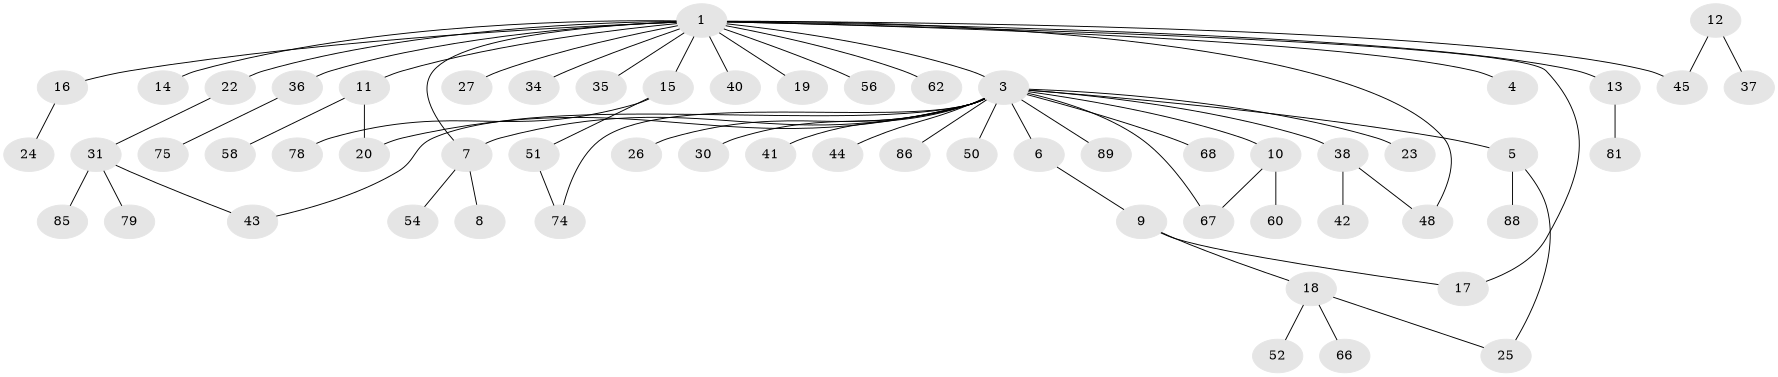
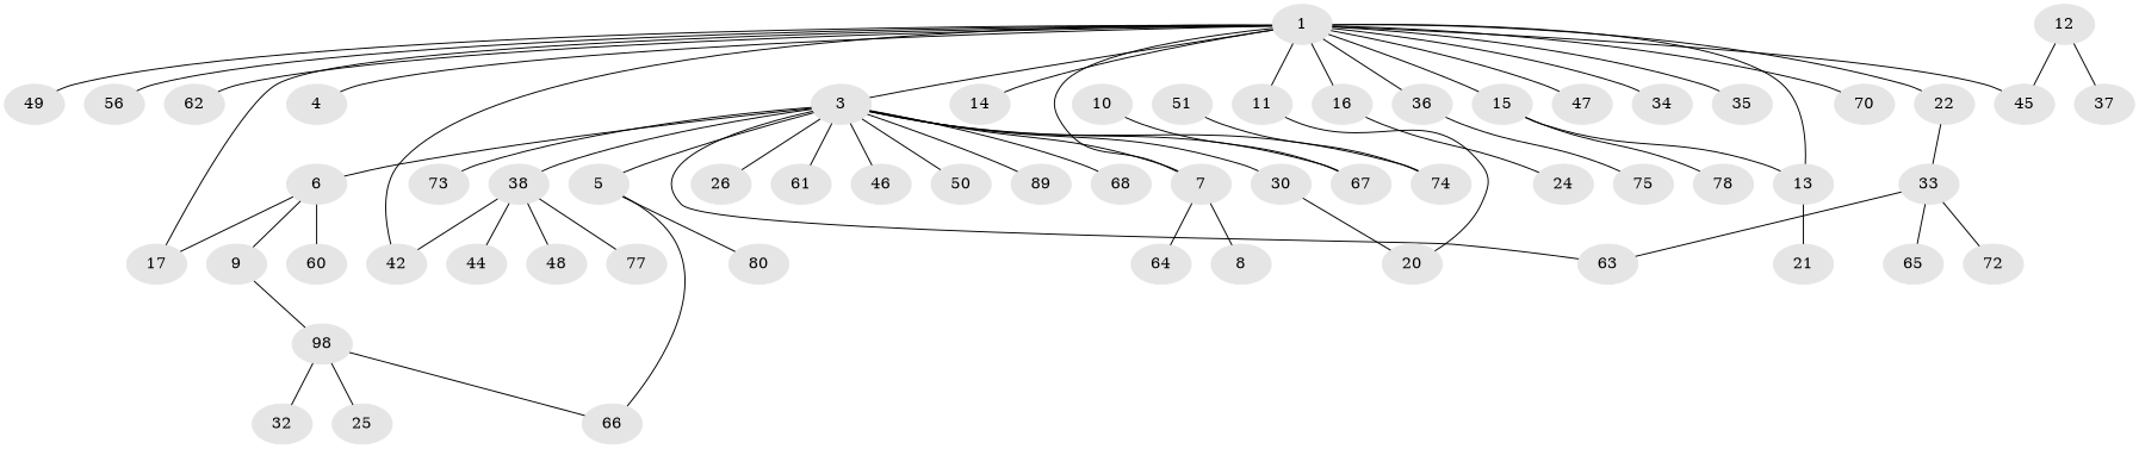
  graph {
    node [color=gray90 style=filled]
    1 [super="+2"]
    3 [super="+29"]
    4
    7 [super="+71"]
    11 [super="+32"]
    13
    14
    15 [super="+43"]
    16
    17 [super="+19"]
    22
-   27
+   27 [label=47]
    34
    35 [super="+54"]
    36
-   40
+   40 [label=70]
    42
    45
-   49 [label=19]
+   49
    56
    62
    5 [super="+53"]
    6 [super="+76"]
    10
    20 [super="+39"]
-   23
+   23 [label=73]
    26
    30
    38 [super="+73"]
-   41
+   41 [label=61]
    44
-   46 [label=86]
+   46
    50
    n34 [label=89]
-   63 [super="+78" label=43]
+   63 [super="+78"]
    67
    68
    74
    8
-   64 [label=54]
-   58
-   21 [super="+79" label=81]
+   64
+   21 [super="+79"]
    n43 [label=78]
    51 [super="+69"]
    24 [super="+57"]
-   33 [super="+47" label=31]
+   33 [super="+47"]
    75
    66
-   80 [label=88]
+   80
    9
    60 [super="+70"]
    48
-   18 [super="+31"]
+   77
+   18 [super="+31" label=98]
    25
-   52
+   52 [label=32]
    12 [super="+61"]
    37
-   65 [label=85]
-   72 [label=79]
+   65
+   72
    1 -- 3
    1 -- 4
    1 -- 7
    1 -- 11
    1 -- 13
    1 -- 14
    1 -- 15
    1 -- 16
    1 -- 17
    1 -- 22
    1 -- 27
    1 -- 34
    1 -- 35
    1 -- 36
    1 -- 40
-   1 -- 48
+   1 -- 42
    1 -- 45
    1 -- 49
    1 -- 56
    1 -- 62
    3 -- 7
    3 -- 5 [weight=2]
    3 -- 6 [weight=2]
-   3 -- 10
-   3 -- 20
+   30 -- 20
    3 -- 23
    3 -- 26
    3 -- 30
    3 -- 38
    3 -- 41
-   3 -- 44
+   38 -- 44
    3 -- 46
    3 -- 50
    3 -- n34
    3 -- 63
    3 -- 67
    3 -- 68
    3 -- 74
    7 -- 8
    7 -- 64
    11 -- 20
-   11 -- 58
    13 -- 21
    15 -- n43
-   15 -- 51
+   15 -- 13
    16 -- 24
    22 -- 33
    36 -- 75
-   5 -- 25
+   5 -- 66
    5 -- 80
-   9 -- 17
+   6 -- 17
    6 -- 9
-   10 -- 60
+   6 -- 60
    10 -- 67
    38 -- 42
    38 -- 48
+   38 -- 77
    51 -- 74
    33 -- 63
    33 -- 65
    33 -- 72
    9 -- 18
    18 -- 66
    18 -- 25
    18 -- 52
    12 -- 45
    12 -- 37
  }
